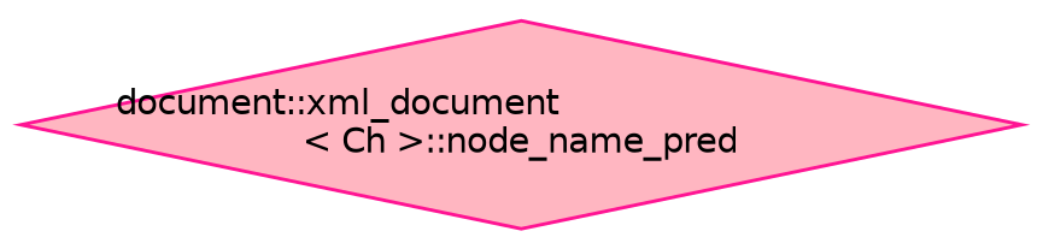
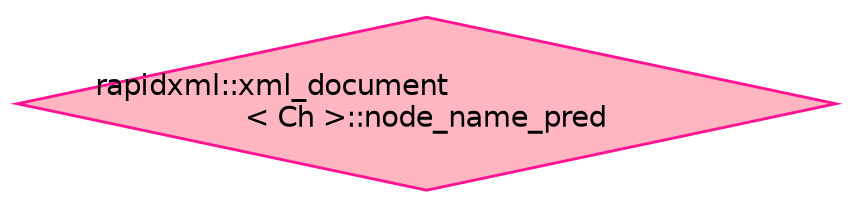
  digraph {
    rankdir=LR
-   n1 [color=deeppink fillcolor=lightpink fontname=Helvetica fontsize=10 height=0.2 label="document::xml_document\l\< Ch \>::node_name_pred" shape=diamond style=filled width=0.4]
+   n1 [color=deeppink fillcolor=lightpink fontname=Helvetica fontsize=10 height=0.2 label="rapidxml::xml_document\l\< Ch \>::node_name_pred" shape=diamond style=filled width=0.4]
  }
